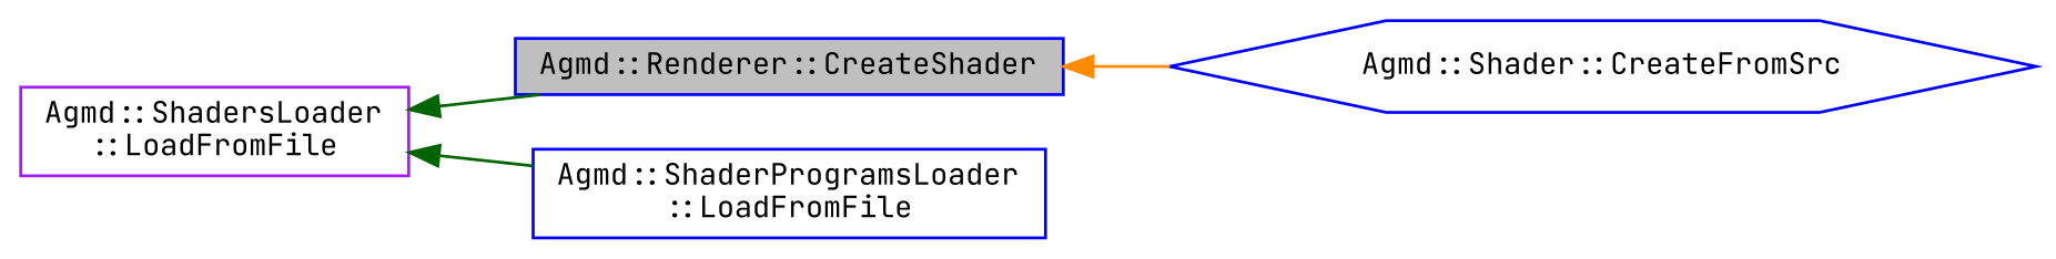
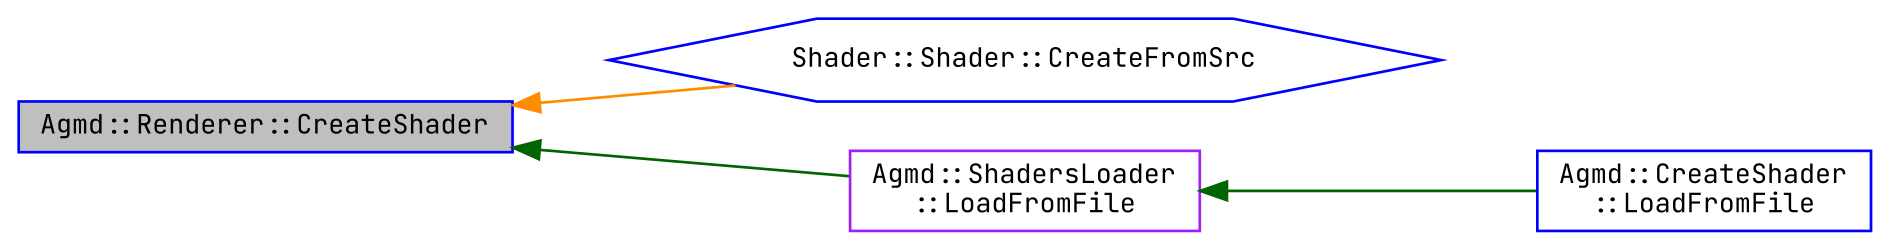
  digraph {
    fontname="JetBrains Mono"
    rankdir=LR
    node [color=blue fillcolor=white fontname="JetBrains Mono" fontsize=10 shape=box style=filled]
    edge [color=darkgreen dir=back fontname="JetBrains Mono" fontsize=10 labelfontname=Helvetica labelfontsize=10 style=solid]
    n1 [fillcolor=grey75 fontcolor=black height=0.2 label="Agmd::Renderer::CreateShader" width=0.4]
-   n2 [height=0.2 label="Agmd::Shader::CreateFromSrc" shape=hexagon width=0.4]
+   n2 [height=0.2 label="Shader::Shader::CreateFromSrc" shape=hexagon width=0.4]
    n3 [color=purple height=0.2 label="Agmd::ShadersLoader\l::LoadFromFile" width=0.4]
-   n4 [height=0.2 label="Agmd::ShaderProgramsLoader\l::LoadFromFile" width=0.4]
+   n4 [height=0.2 label="Agmd::CreateShader\l::LoadFromFile" width=0.4]
    n1 -> n2 [color=darkorange]
-   n3 -> n1
+   n1 -> n3
    n3 -> n4
  }
